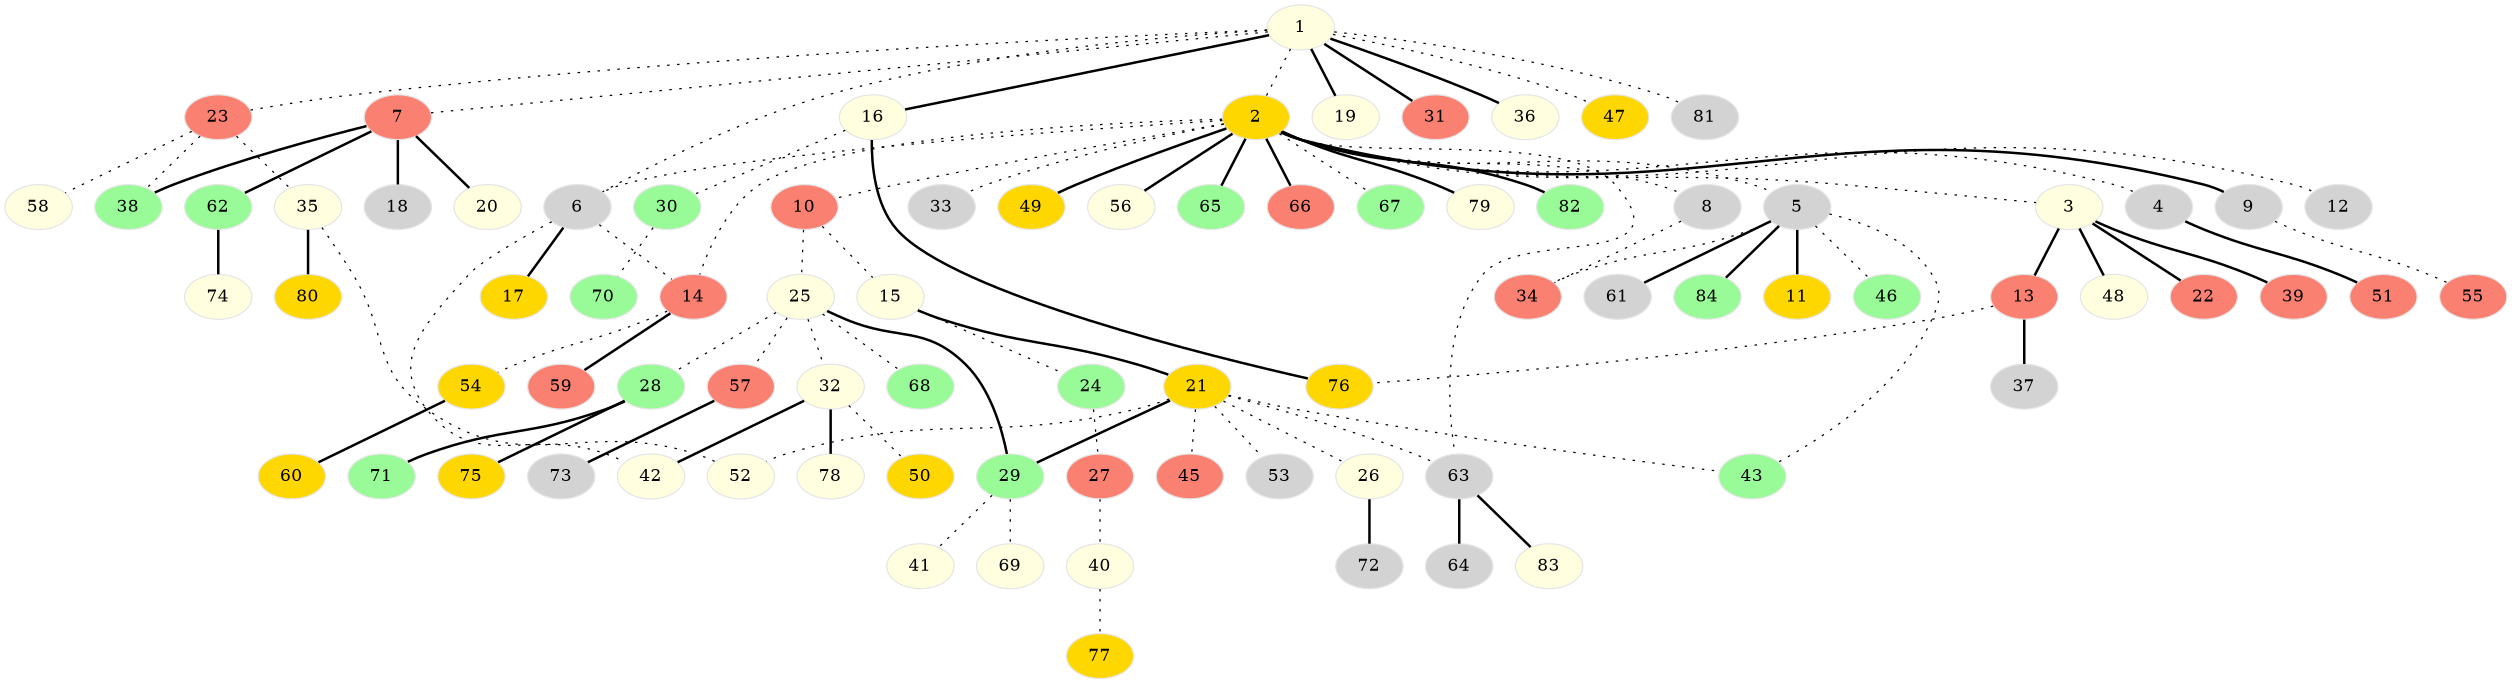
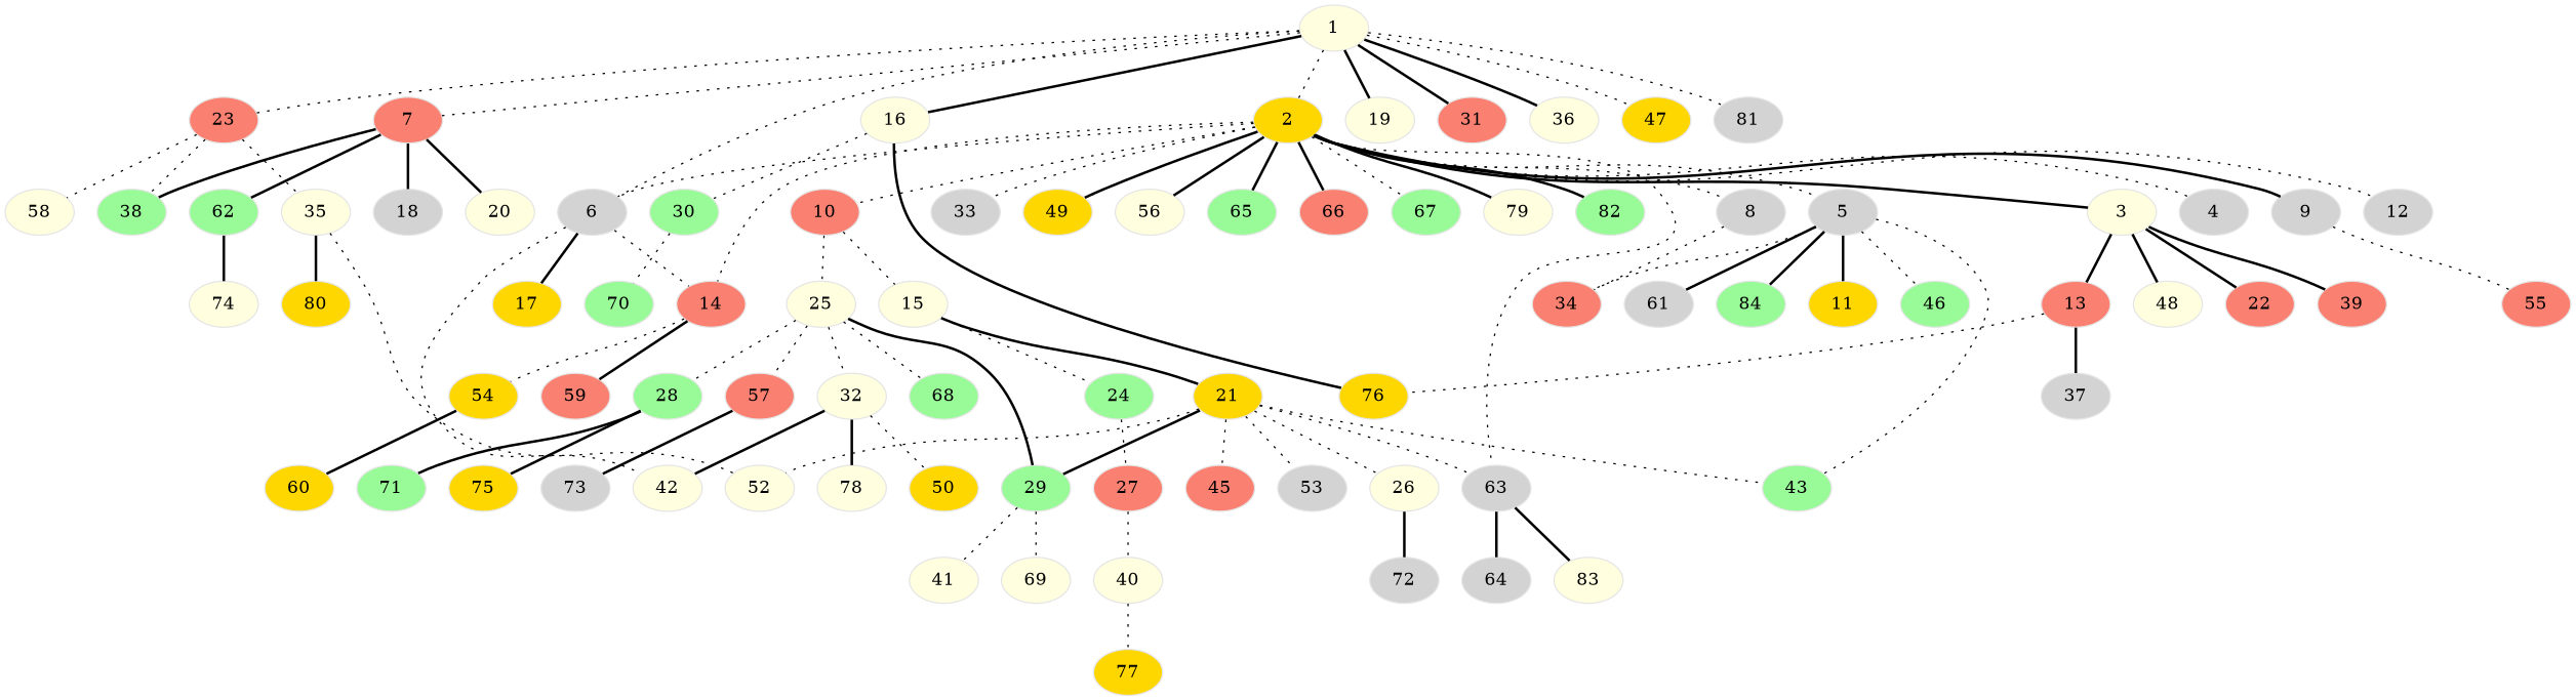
  graph {
    node [color=gray90 fillcolor=lightyellow style=filled]
    edge [style=dotted]
    2 [fillcolor=gold]
    1
    6 [fillcolor=lightgrey]
    7 [fillcolor=salmon]
    16
    19
    23 [fillcolor=salmon]
    31 [fillcolor=salmon]
    36
    47 [fillcolor=gold]
    81 [fillcolor=lightgrey]
    3
    4 [fillcolor=lightgrey]
    5 [fillcolor=lightgrey]
    8 [fillcolor=lightgrey]
    9 [fillcolor=lightgrey]
    10 [fillcolor=salmon]
    12 [fillcolor=lightgrey]
    14 [fillcolor=salmon]
    33 [fillcolor=lightgrey]
    49 [fillcolor=gold]
    56
    63 [fillcolor=lightgrey]
    65 [fillcolor=palegreen]
    66 [fillcolor=salmon]
    67 [fillcolor=palegreen]
    79
    82 [fillcolor=palegreen]
    17 [fillcolor=gold]
    42
    18 [fillcolor=lightgrey]
    20
    38 [fillcolor=palegreen]
    62 [fillcolor=palegreen]
    76 [fillcolor=gold]
    30 [fillcolor=palegreen]
    35
    58
    13 [fillcolor=salmon]
    22 [fillcolor=salmon]
    39 [fillcolor=salmon]
    48
-   51 [fillcolor=salmon]
    11 [fillcolor=gold]
    34 [fillcolor=salmon]
    43 [fillcolor=palegreen]
    46 [fillcolor=palegreen]
    61 [fillcolor=lightgrey]
    84 [fillcolor=palegreen]
    55 [fillcolor=salmon]
    15
    25
    54 [fillcolor=gold]
    59 [fillcolor=salmon]
    64 [fillcolor=lightgrey]
    83
    37 [fillcolor=lightgrey]
    50 [fillcolor=gold]
    74
    21 [fillcolor=gold]
    24 [fillcolor=palegreen]
    29 [fillcolor=palegreen]
    28 [fillcolor=palegreen]
    32
    57 [fillcolor=salmon]
    68 [fillcolor=palegreen]
    60 [fillcolor=gold]
    26
    45 [fillcolor=salmon]
    52
    53 [fillcolor=lightgrey]
    27 [fillcolor=salmon]
    70 [fillcolor=palegreen]
    72 [fillcolor=lightgrey]
    41
    69
    80 [fillcolor=gold]
    40
    71 [fillcolor=palegreen]
    75 [fillcolor=gold]
    78
    73 [fillcolor=lightgrey]
    77 [fillcolor=gold]
    2 -- 6
-   2 -- 3
+   2 -- 3 [style=bold]
    2 -- 4
    2 -- 5
    2 -- 8
    2 -- 9 [style=bold]
    2 -- 10
    2 -- 12
    2 -- 14
    2 -- 33
    2 -- 49 [style=bold]
    2 -- 56 [style=bold]
    2 -- 63
    2 -- 65 [style=bold]
    2 -- 66 [style=bold]
    2 -- 67
    2 -- 79 [style=bold]
    2 -- 82 [style=bold]
    1 -- 2
    1 -- 6
    1 -- 7
    1 -- 16 [style=bold]
    1 -- 19 [style=bold]
    1 -- 23
    1 -- 31 [style=bold]
    1 -- 36 [style=bold]
    1 -- 47
    1 -- 81
    6 -- 14
    6 -- 17 [style=bold]
    6 -- 42
    7 -- 18 [style=bold]
    7 -- 20 [style=bold]
    7 -- 38 [style=bold]
    7 -- 62 [style=bold]
    16 -- 76 [style=bold]
    16 -- 30
    23 -- 38
    23 -- 35
    23 -- 58
    3 -- 13 [style=bold]
    3 -- 22 [style=bold]
    3 -- 39 [style=bold]
    3 -- 48 [style=bold]
-   4 -- 51 [style=bold]
    5 -- 11 [style=bold]
    5 -- 34
    5 -- 43
    5 -- 46
    5 -- 61 [style=bold]
    5 -- 84 [style=bold]
    8 -- 34
    9 -- 55
    10 -- 15
    10 -- 25
    14 -- 54
    14 -- 59 [style=bold]
    63 -- 64 [style=bold]
    63 -- 83 [style=bold]
    62 -- 74 [style=bold]
    30 -- 70
    35 -- 52
    35 -- 80 [style=bold]
    13 -- 76
    13 -- 37 [style=bold]
    15 -- 21 [style=bold]
    15 -- 24
    25 -- 29 [style=bold]
    25 -- 28
    25 -- 32
    25 -- 57
    25 -- 68
    54 -- 60 [style=bold]
    21 -- 63
    21 -- 43
    21 -- 29 [style=bold]
    21 -- 26
    21 -- 45
    21 -- 52
    21 -- 53
    24 -- 27
    29 -- 41
    29 -- 69
    28 -- 71 [style=bold]
    28 -- 75 [style=bold]
    32 -- 42 [style=bold]
    32 -- 50
    32 -- 78 [style=bold]
    57 -- 73 [style=bold]
    26 -- 72 [style=bold]
    27 -- 40
    40 -- 77
  }
